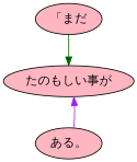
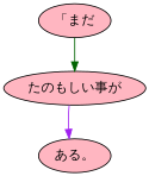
  digraph {
    node [fillcolor=lightpink style=filled]
    n1 [label="「まだ"]
    n2 [label="たのもしい事が"]
    n3 [label="ある。"]
    n1 -> n2 [color=darkgreen]
-   n3 -> n2 [color=purple]
+   n2 -> n3 [color=purple]
  }
